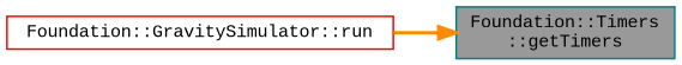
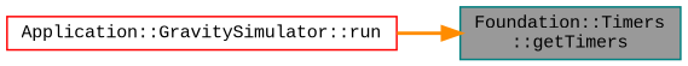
  digraph {
    rankdir=RL
    fontname="Liberation Mono"
    node [fontname="Liberation Mono" fontsize=10 shape=box style=filled]
    n1 [color=teal fillcolor=grey60 fontcolor=black height=0.2 label="Foundation::Timers\l::getTimers" width=0.4]
-   n2 [color=red fillcolor=white height=0.2 label="Foundation::GravitySimulator::run" width=0.4]
+   n2 [color=red fillcolor=white height=0.2 label="Application::GravitySimulator::run" width=0.4]
    n1 -> n2 [color=darkorange dir=back fontname="Liberation Mono" fontsize=10 labelfontname=Helvetica labelfontsize=10 style=bold]
  }
